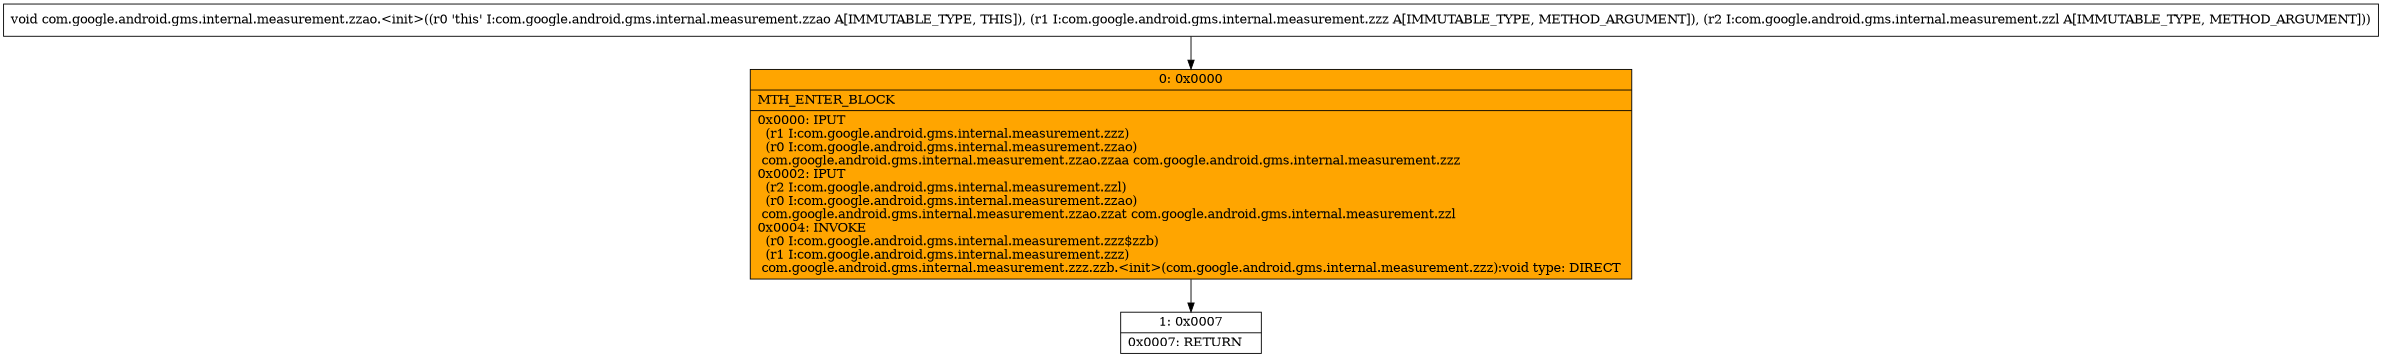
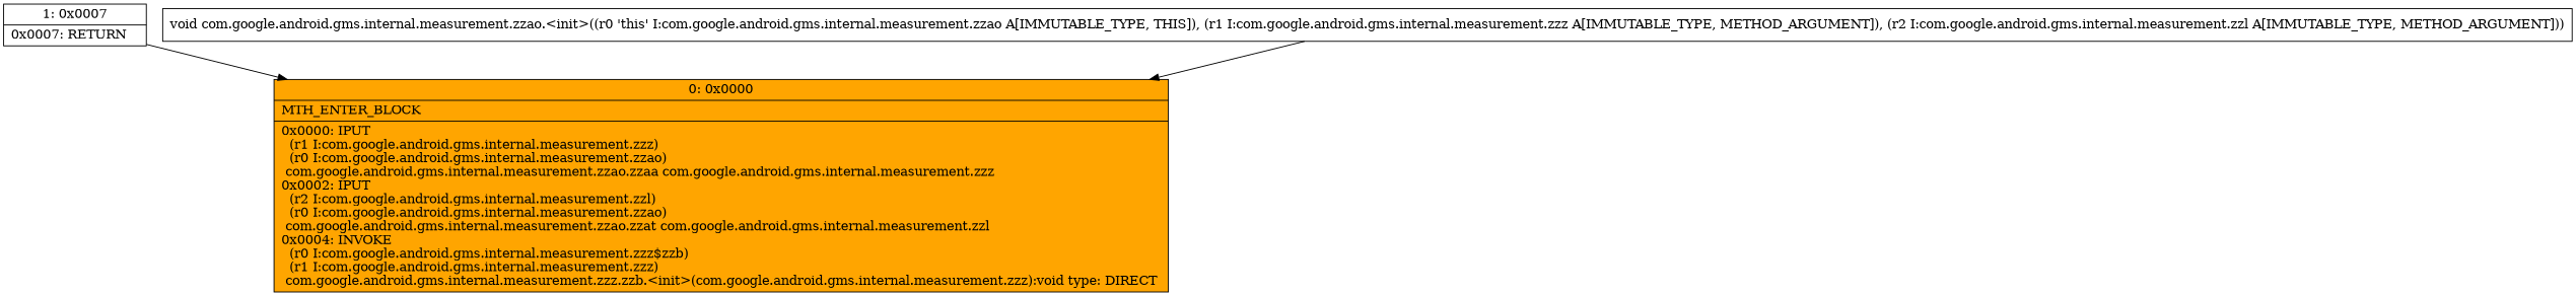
  digraph {
    node [shape=record style=filled fillcolor=white]
    n1 [label="{0\:\ 0x0000|MTH_ENTER_BLOCK\l|0x0000: IPUT  \l  (r1 I:com.google.android.gms.internal.measurement.zzz)\l  (r0 I:com.google.android.gms.internal.measurement.zzao)\l com.google.android.gms.internal.measurement.zzao.zzaa com.google.android.gms.internal.measurement.zzz \l0x0002: IPUT  \l  (r2 I:com.google.android.gms.internal.measurement.zzl)\l  (r0 I:com.google.android.gms.internal.measurement.zzao)\l com.google.android.gms.internal.measurement.zzao.zzat com.google.android.gms.internal.measurement.zzl \l0x0004: INVOKE  \l  (r0 I:com.google.android.gms.internal.measurement.zzz$zzb)\l  (r1 I:com.google.android.gms.internal.measurement.zzz)\l com.google.android.gms.internal.measurement.zzz.zzb.\<init\>(com.google.android.gms.internal.measurement.zzz):void type: DIRECT \l}" fillcolor=orange]
    n2 [label="{1\:\ 0x0007|0x0007: RETURN   \l}"]
    n3 [label="{void com.google.android.gms.internal.measurement.zzao.\<init\>((r0 'this' I:com.google.android.gms.internal.measurement.zzao A[IMMUTABLE_TYPE, THIS]), (r1 I:com.google.android.gms.internal.measurement.zzz A[IMMUTABLE_TYPE, METHOD_ARGUMENT]), (r2 I:com.google.android.gms.internal.measurement.zzl A[IMMUTABLE_TYPE, METHOD_ARGUMENT])) }"]
-   n1 -> n2
+   n2 -> n1
    n3 -> n1
  }
